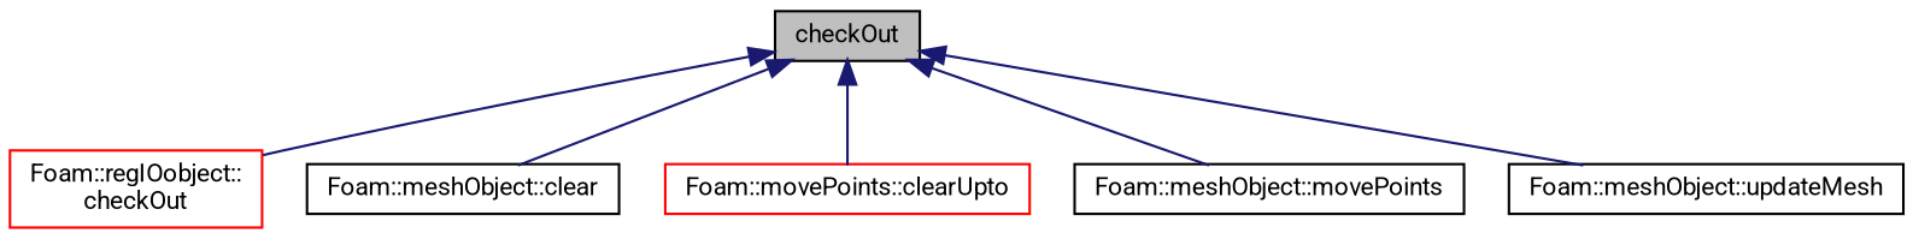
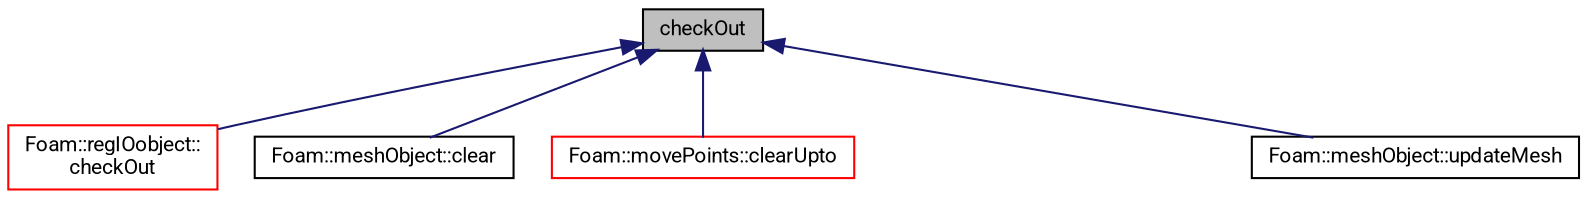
  digraph {
    fontname=Roboto
    rankdir=TB
    node [color=black fontname=Roboto fontsize=10 shape=record]
    edge [color=midnightblue dir=back fontname=Roboto fontsize=10 labelfontname=Helvetica labelfontsize=10 style=solid]
    n1 [fillcolor=grey75 fontcolor=black height=0.2 label=checkOut style=filled width=0.4]
    n2 [color=red height=0.2 label="Foam::regIOobject::\lcheckOut" width=0.4]
    n3 [height=0.2 label="Foam::meshObject::clear" width=0.4]
    n4 [color=red height=0.2 label="Foam::movePoints::clearUpto" width=0.4]
-   n5 [height=0.2 label="Foam::meshObject::movePoints" width=0.4]
    n6 [height=0.2 label="Foam::meshObject::updateMesh" width=0.4]
    n1 -> n2
    n1 -> n3
    n1 -> n4
-   n1 -> n5
    n1 -> n6
  }
